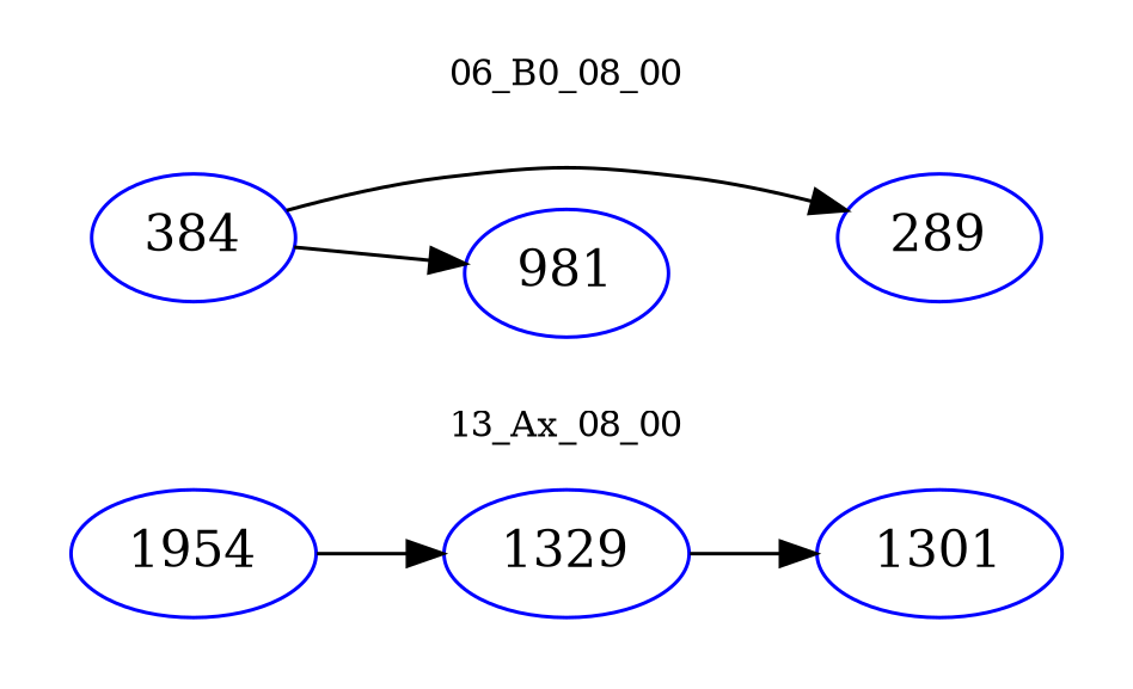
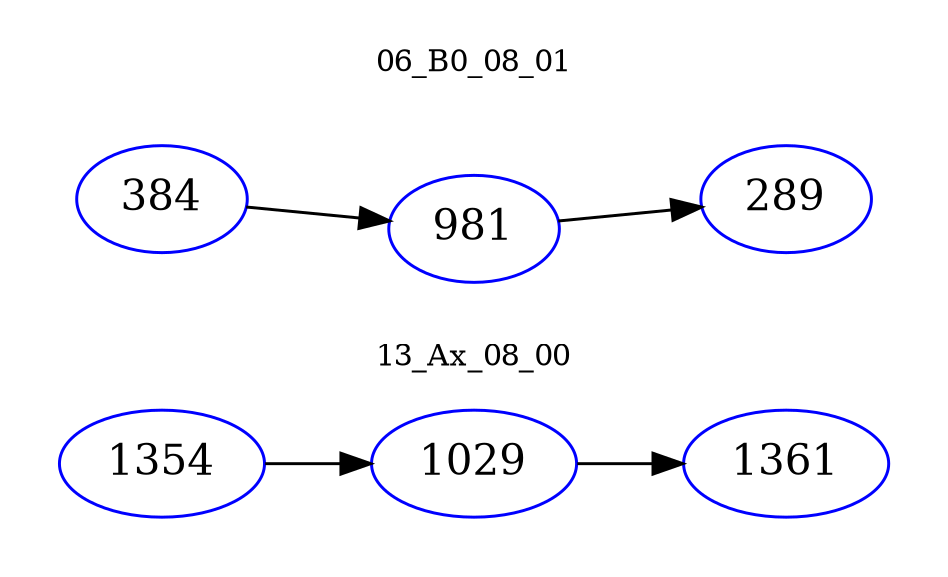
  digraph {
    rankdir=LR
    node [color=blue]
    edge [color=black]
-   n1 [label=1954]
-   n2 [label=1329]
-   n3 [label=1301]
+   n1 [label=1354]
+   n2 [label=1029]
+   n3 [label=1361]
    n4 [label=384]
    n5 [label=981]
    n6 [label=289]
    subgraph cluster_1 {
      color=white
      fontsize=10
      label="13_Ax_08_00"
      n1
      n2
      n3
    }
    subgraph cluster_2 {
      color=white
      fontsize=10
-     label="06_B0_08_00"
+     label="06_B0_08_01"
      n4
      n5
      n6
    }
    n1 -> n2
    n2 -> n3
    n4 -> n5
-   n4 -> n6
+   n5 -> n6
  }
